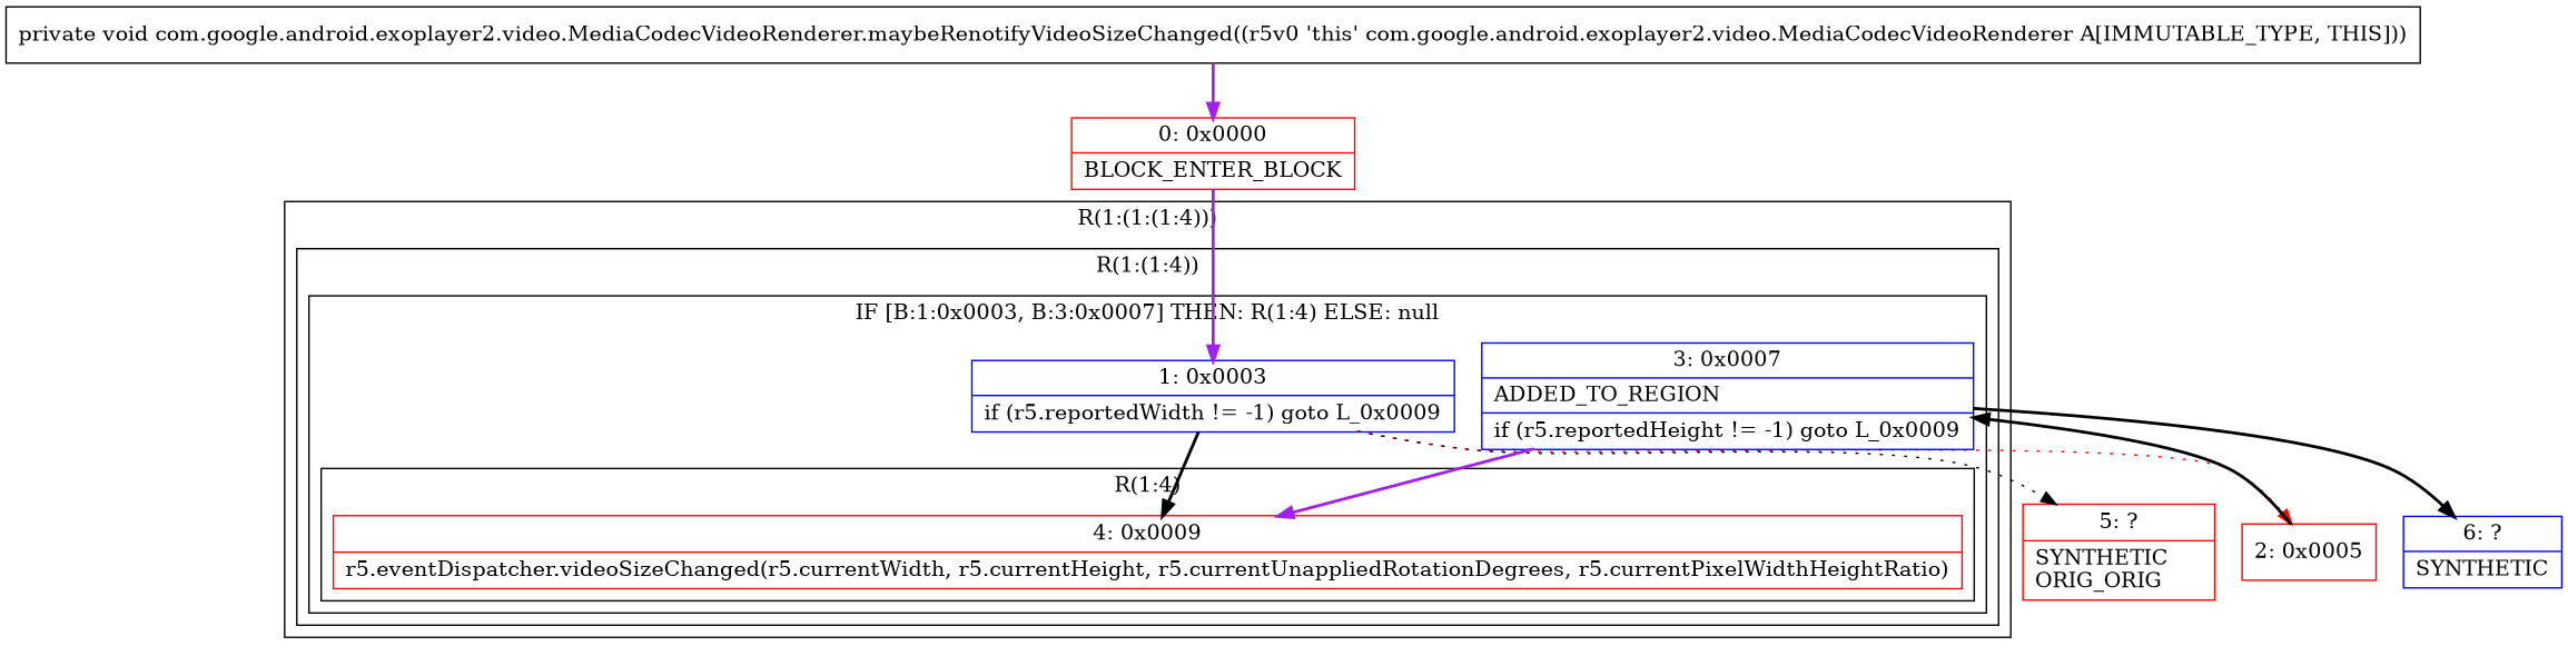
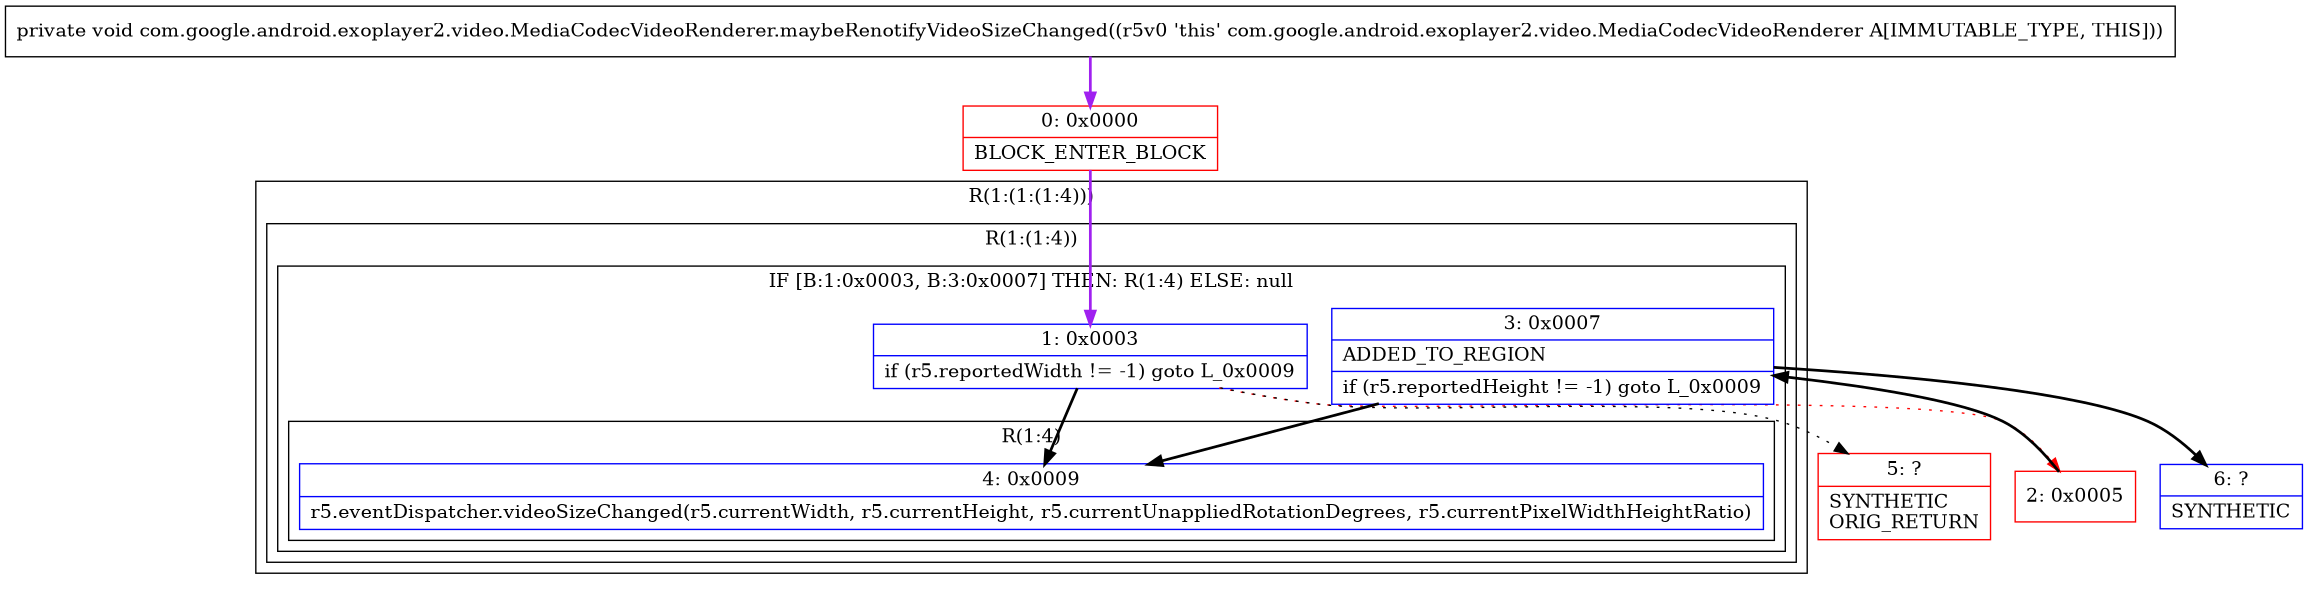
  digraph {
    node [color=blue shape=record]
    edge [color=black style=bold]
-   n1 [color=red label="{4\:\ 0x0009|r5.eventDispatcher.videoSizeChanged(r5.currentWidth, r5.currentHeight, r5.currentUnappliedRotationDegrees, r5.currentPixelWidthHeightRatio)\l}"]
+   n1 [label="{4\:\ 0x0009|r5.eventDispatcher.videoSizeChanged(r5.currentWidth, r5.currentHeight, r5.currentUnappliedRotationDegrees, r5.currentPixelWidthHeightRatio)\l}"]
    n2 [label="{1\:\ 0x0003|if (r5.reportedWidth != \-1) goto L_0x0009\l}"]
    n3 [label="{3\:\ 0x0007|ADDED_TO_REGION\l|if (r5.reportedHeight != \-1) goto L_0x0009\l}"]
    n4 [color=red label="{2\:\ 0x0005}"]
-   n5 [color=red label="{5\:\ ?|SYNTHETIC\lORIG_ORIG\l}"]
+   n5 [color=red label="{5\:\ ?|SYNTHETIC\lORIG_RETURN\l}"]
    n6 [label="{6\:\ ?|SYNTHETIC\l}"]
    n7 [color=red label="{0\:\ 0x0000|BLOCK_ENTER_BLOCK\l}"]
    n8 [label="{private void com.google.android.exoplayer2.video.MediaCodecVideoRenderer.maybeRenotifyVideoSizeChanged((r5v0 'this' com.google.android.exoplayer2.video.MediaCodecVideoRenderer A[IMMUTABLE_TYPE, THIS])) }" color=""]
    subgraph cluster_1 {
      label="R(1:(1:(1:4)))"
      subgraph cluster_2 {
        label="R(1:(1:4))"
        subgraph cluster_3 {
          label="IF [B:1:0x0003, B:3:0x0007] THEN: R(1:4) ELSE: null"
          n2
          n3
          subgraph cluster_4 {
            label="R(1:4)"
            n1
          }
        }
      }
    }
    n2 -> n1
    n2 -> n4 [color=red style=dotted]
    n2 -> n5 [style=dotted]
-   n3 -> n1 [color=purple]
+   n3 -> n1
    n3 -> n6
    n4 -> n3
    n7 -> n2 [color=purple]
    n8 -> n7 [color=purple]
  }
